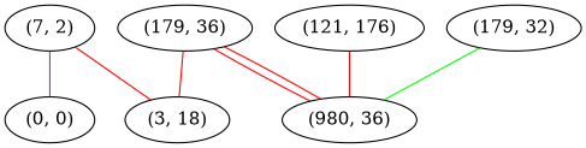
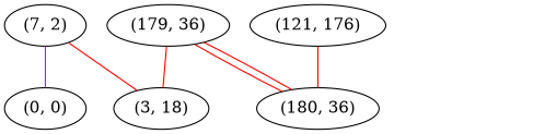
  graph {
    edge [color=red weight=1]
    n1 [label="(7, 2)"]
    "(0, 0)"
    "(3, 18)"
    "(179, 36)"
-   "(180, 36)" [label="(980, 36)"]
+   "(180, 36)"
    "(121, 176)"
-   "(179, 32)"
    n1 -- "(0, 0)" [color=purple weight=4]
    n1 -- "(3, 18)"
    "(179, 36)" -- "(3, 18)"
    "(179, 36)" -- "(180, 36)"
    "(179, 36)" -- "(180, 36)"
    "(121, 176)" -- "(180, 36)"
-   "(179, 32)" -- "(180, 36)" [color=green weight=2]
  }
